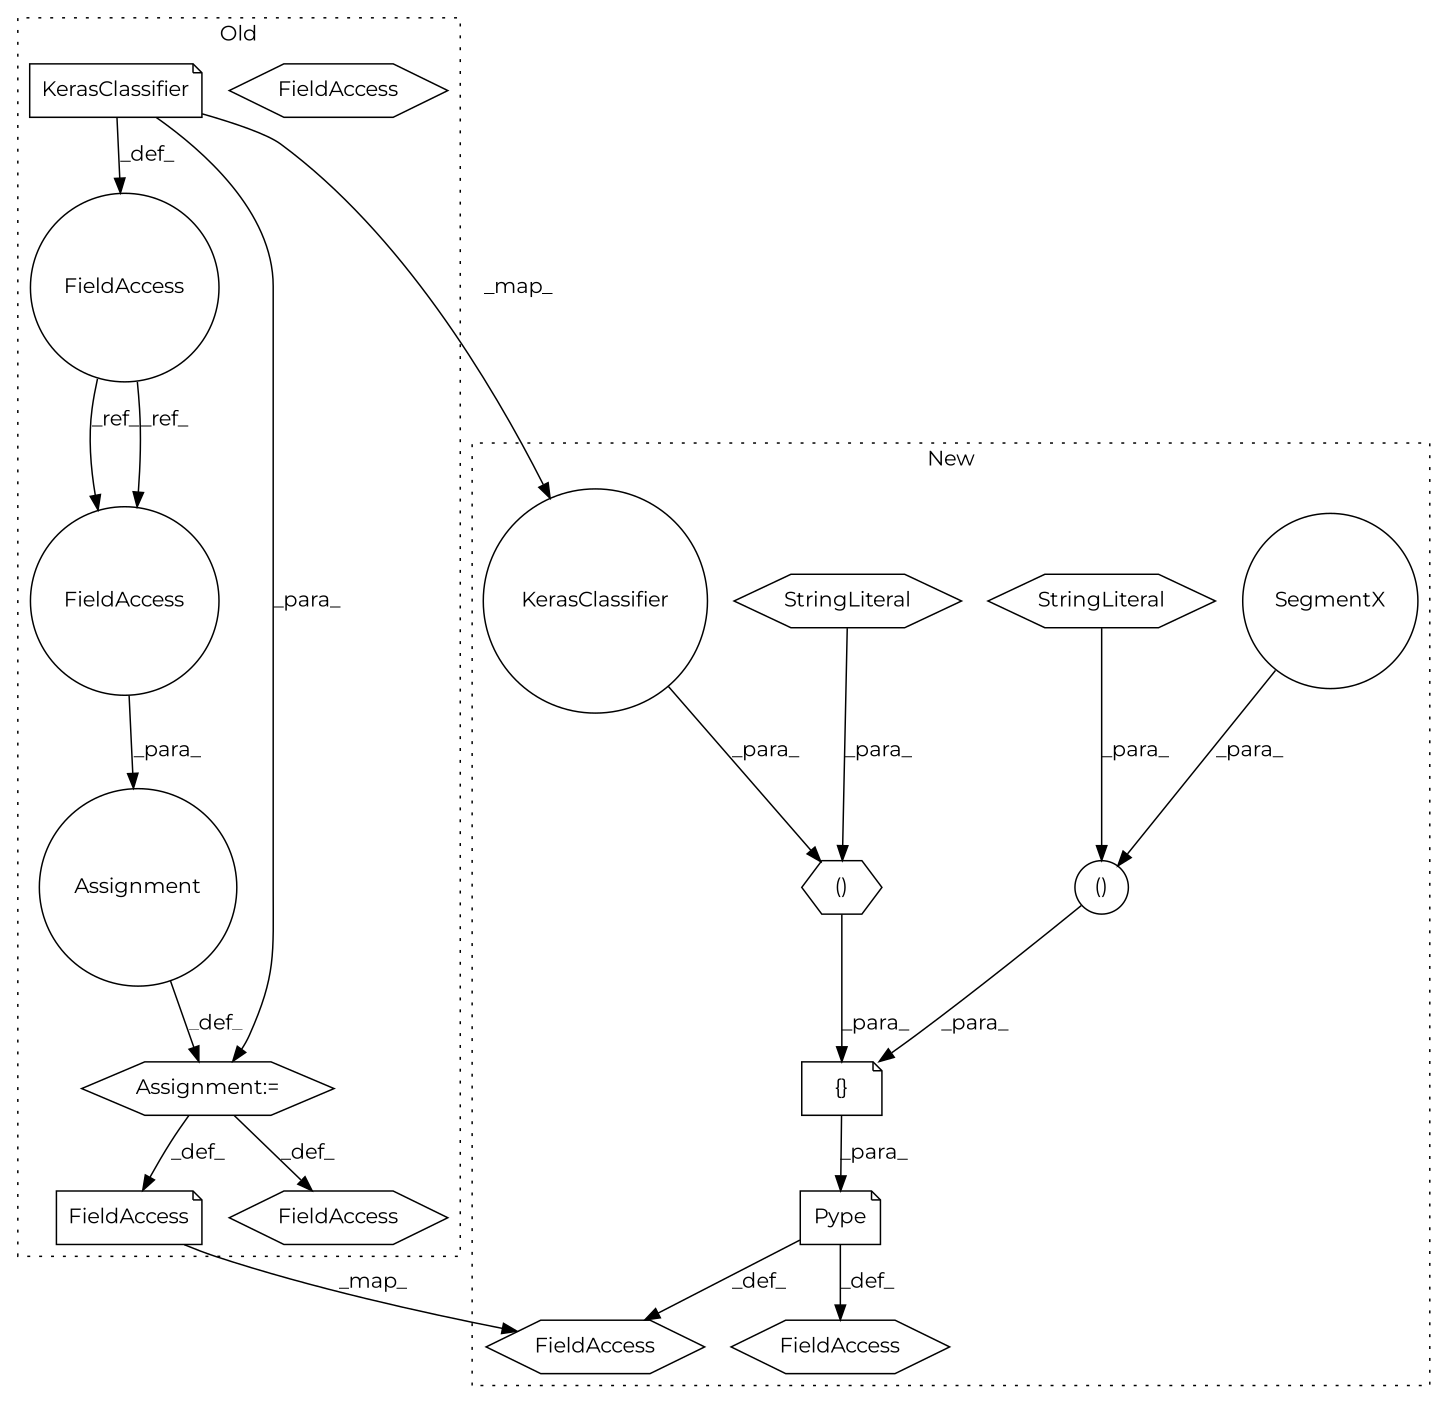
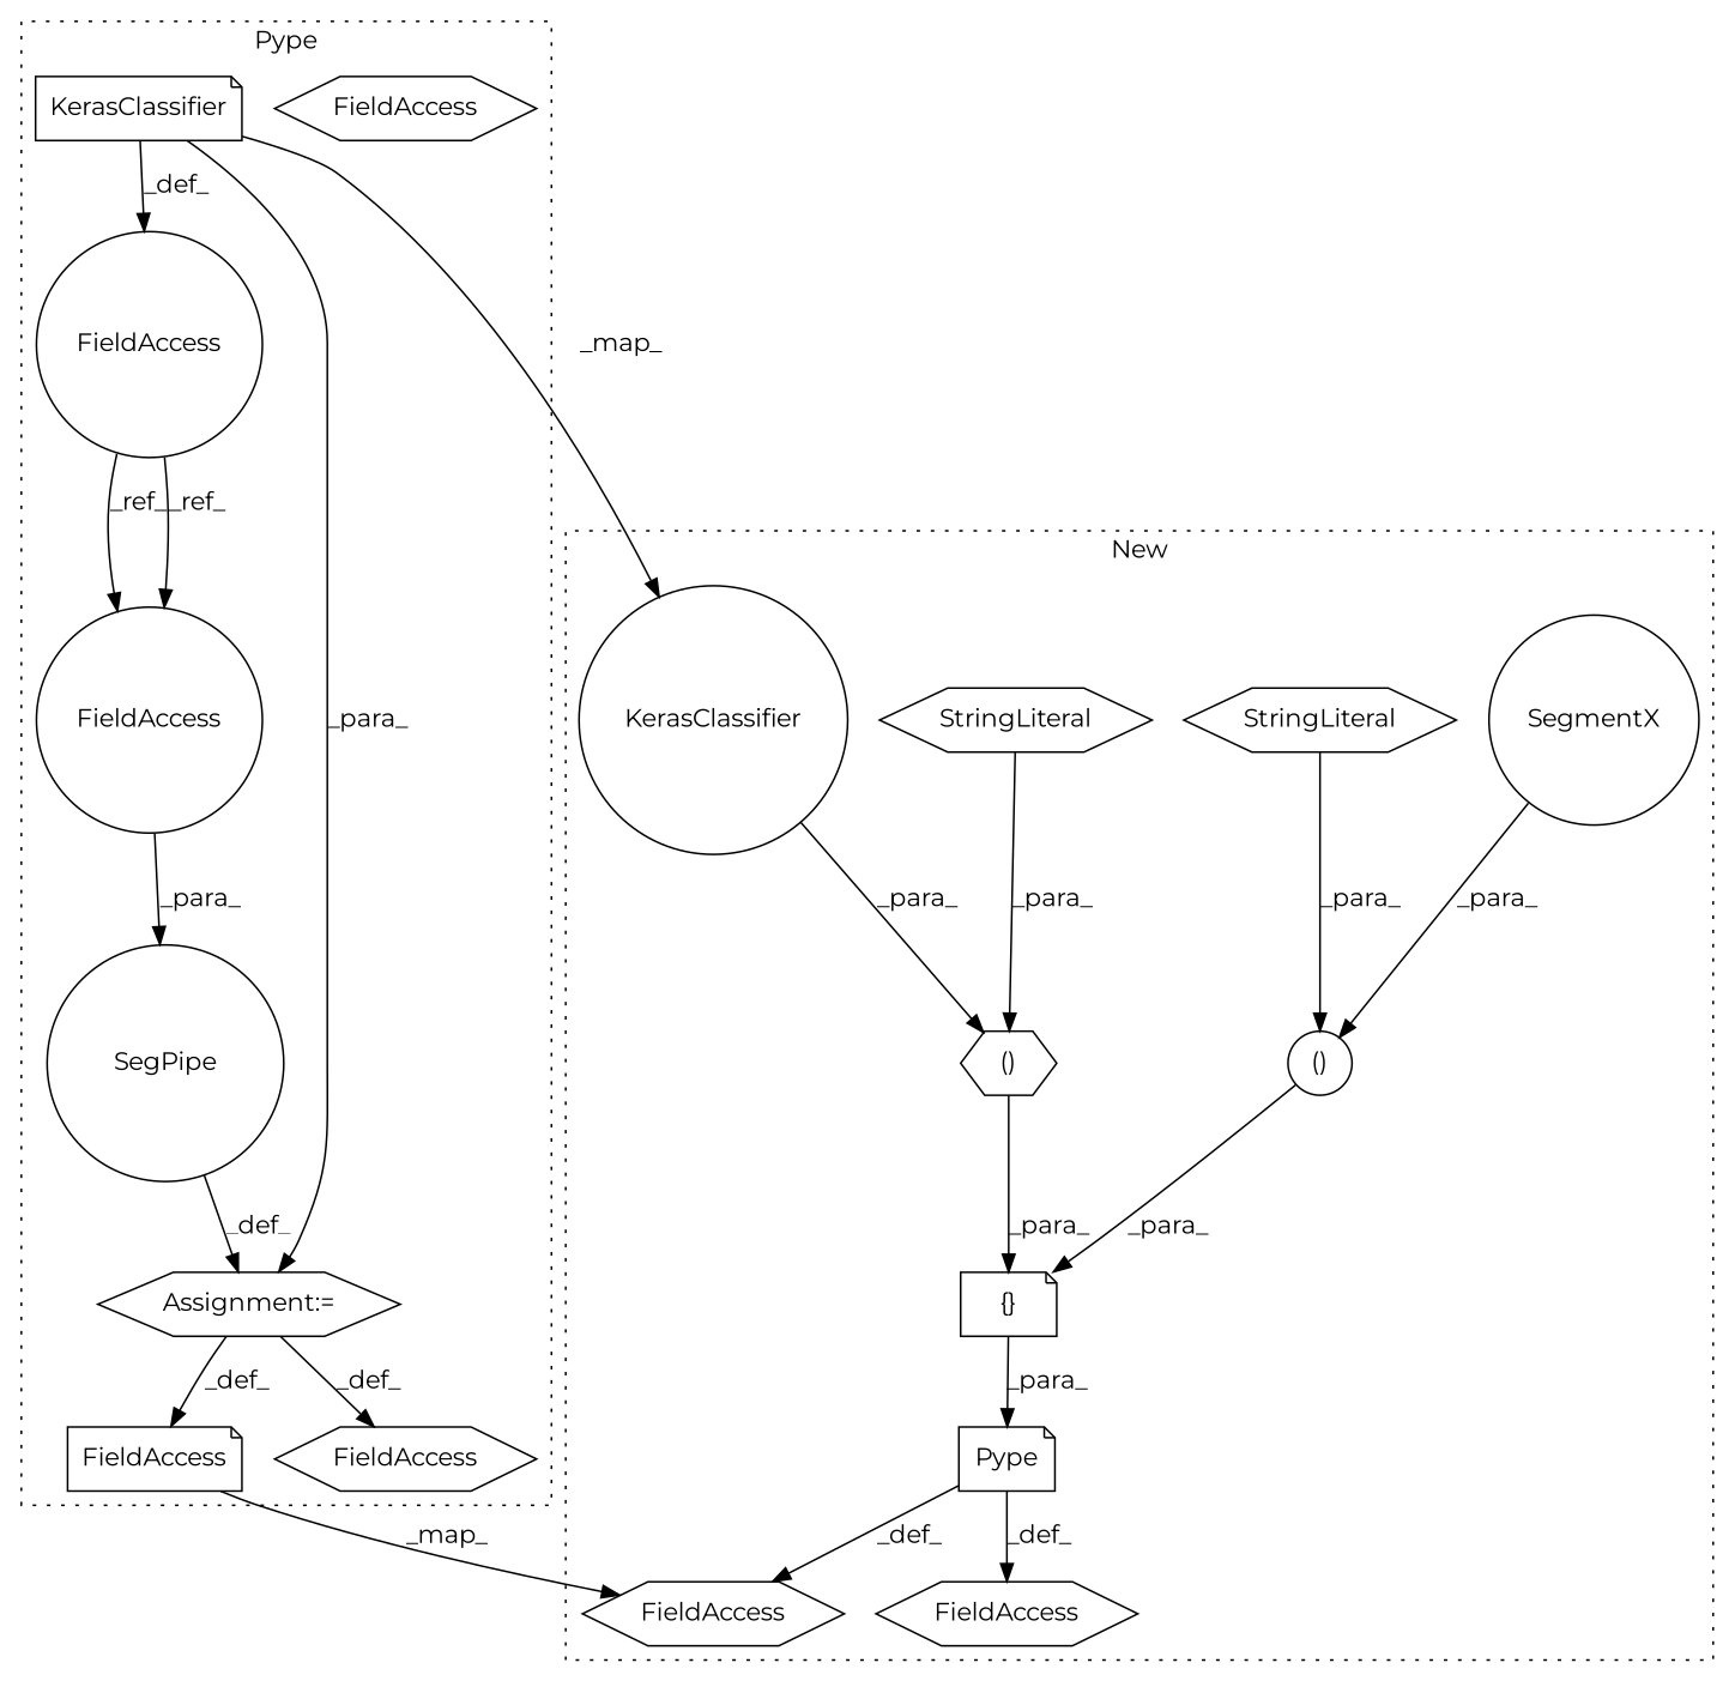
  digraph {
    fontname=Montserrat
    node [a=22 fontname=Montserrat l=4 s=1228 shape=hexagon]
    edge [fontname=Montserrat]
-   n1 [a=32 l="8,1" label=Assignment s="1220,1231" shape=circle]
+   n1 [a=32 l="8,1" label=SegPipe s="1220,1231" shape=circle]
    n2 [l=3 label=FieldAccess]
    n3 [l=3 label=FieldAccess s=1170 shape=circle]
    n4 [label=FieldAccess s=1460 shape=note]
    n5 [label=FieldAccess s=1215]
    n6 [a=32 l="16,1" label=KerasClassifier s="1174,1208" shape=note]
    n7 [a=7 l=1 label="Assignment:=" s=1219]
    n8 [l=3 label=FieldAccess shape=circle]
    n9 [a=4 l="6,2" label="{}" s="1222,1317" shape=note]
    n10 [a=106 l=28 label="()" shape=circle]
    n11 [label=FieldAccess s=1203]
    n12 [a=106 l=54 label="()" s=1263]
    n13 [a=32 l=10 label=SegmentX s=1246 shape=circle]
    n14 [a=45 l=5 label=StringLiteral]
    n15 [a=45 l=6 label=StringLiteral s=1263]
    n16 [label=FieldAccess s=1563]
    n17 [a=32 l="5,1" label=Pype s="1208,1319" shape=note]
    n18 [a=32 l="16,1" label=KerasClassifier s="1282,1316" shape=circle]
    subgraph cluster_1 {
-     label=Old
+     label=Pype
      style=dotted
      n1
      n2
      n3
      n4
      n5
      n6
      n7
      n8
    }
    subgraph cluster_2 {
      label=New
      style=dotted
      n9
      n10
      n11
      n12
      n13
      n14
      n15
      n16
      n17
      n18
    }
    n1 -> n7 [label=_def_]
    n3 -> n8 [label=_ref_]
    n3 -> n8 [label=_ref_]
    n4 -> n16 [label=_map_]
    n6 -> n3 [label=_def_]
    n6 -> n7 [label=_para_]
    n6 -> n18 [label=_map_]
    n7 -> n4 [label=_def_]
    n7 -> n5 [label=_def_]
    n8 -> n1 [label=_para_]
    n9 -> n17 [label=_para_]
    n10 -> n9 [label=_para_]
    n12 -> n9 [label=_para_]
    n13 -> n10 [label=_para_]
    n14 -> n10 [label=_para_]
    n15 -> n12 [label=_para_]
    n17 -> n11 [label=_def_]
    n17 -> n16 [label=_def_]
    n18 -> n12 [label=_para_]
  }
